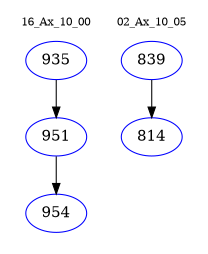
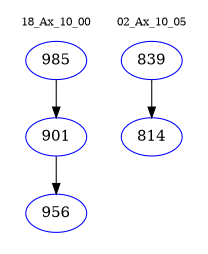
  digraph {
    node [color=blue]
    edge [color=black]
-   n1 [label=951]
-   n2 [label=935]
-   n3 [label=954]
+   n1 [label=901]
+   n2 [label=985]
+   n3 [label=956]
    n4 [label=839]
    n5 [label=814]
    subgraph cluster_1 {
      color=white
      fontsize=10
-     label="16_Ax_10_00"
+     label="18_Ax_10_00"
      n1
      n2
      n3
    }
    subgraph cluster_2 {
      color=white
      fontsize=10
      label="02_Ax_10_05"
      n4
      n5
    }
    n1 -> n3
    n2 -> n1
    n4 -> n5
  }
